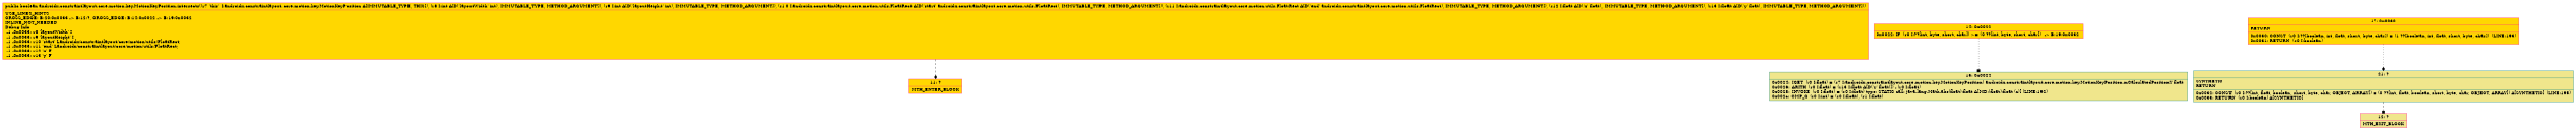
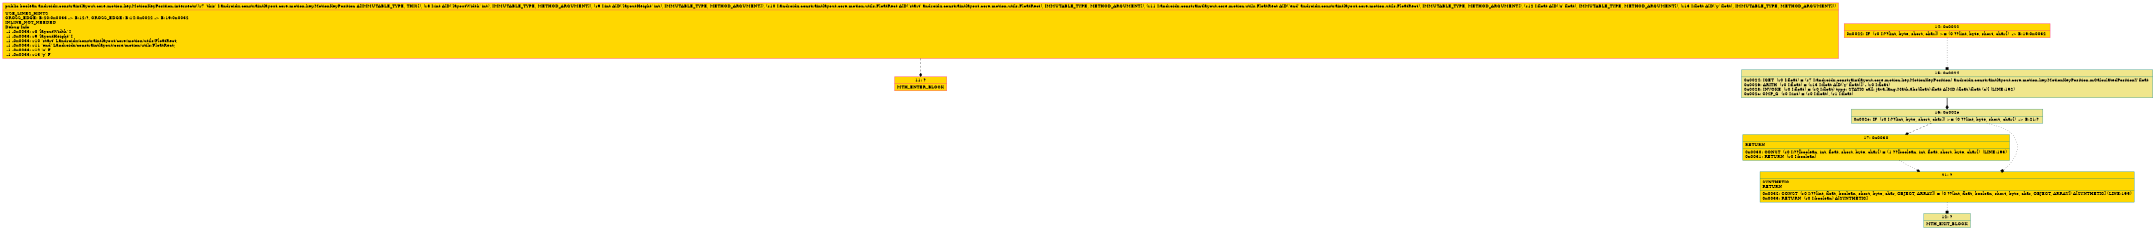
  digraph {
    node [color=teal fillcolor=gold shape=record style=filled]
    edge [arrowhead=diamond style=dotted]
    n1 [color=deeppink label="{11\:\ ?|MTH_ENTER_BLOCK\l}"]
    n2 [color=deeppink label="{14\:\ 0x0022|0x0022: IF  (r0 I:??[int, byte, short, char]) \>= (0 ??[int, byte, short, char])  \-\> B:19:0x0032 \l}"]
    n3 [fillcolor=khaki label="{15\:\ 0x0024|0x0024: IGET  (r0 I:float) = (r7 I:androidx.constraintlayout.core.motion.key.MotionKeyPosition) androidx.constraintlayout.core.motion.key.MotionKeyPosition.mCalculatedPositionY float \l0x0026: ARITH  (r0 I:float) = (r13 I:float A[D('y' float)]) \- (r0 I:float) \l0x0028: INVOKE  (r0 I:float) = (r0 I:float) type: STATIC call: java.lang.Math.abs(float):float A[MD:(float):float (c)] (LINE:192)\l0x002c: CMP_G  (r0 I:int) = (r0 I:float), (r1 I:float) \l}"]
-   n5 [color=deeppink label="{17\:\ 0x0030|RETURN\l|0x0030: CONST  (r0 I:??[boolean, int, float, short, byte, char]) = (1 ??[boolean, int, float, short, byte, char])  (LINE:193)\l0x0031: RETURN  (r0 I:boolean) \l}"]
-   n6 [fillcolor=khaki label="{21\:\ ?|SYNTHETIC\lRETURN\l|0x0032: CONST  (r0 I:??[int, float, boolean, short, byte, char, OBJECT, ARRAY]) = (0 ??[int, float, boolean, short, byte, char, OBJECT, ARRAY]) A[SYNTHETIC] (LINE:195)\l0x0033: RETURN  (r0 I:boolean) A[SYNTHETIC]\l}"]
-   n7 [color=deeppink fillcolor=khaki label="{12\:\ ?|MTH_EXIT_BLOCK\l}"]
+   n4 [fillcolor=khaki label="{16\:\ 0x002e|0x002e: IF  (r0 I:??[int, byte, short, char]) \>= (0 ??[int, byte, short, char])  \-\> B:21:? \l}"]
+   n5 [label="{17\:\ 0x0030|RETURN\l|0x0030: CONST  (r0 I:??[boolean, int, float, short, byte, char]) = (1 ??[boolean, int, float, short, byte, char])  (LINE:193)\l0x0031: RETURN  (r0 I:boolean) \l}"]
+   n6 [label="{21\:\ ?|SYNTHETIC\lRETURN\l|0x0032: CONST  (r0 I:??[int, float, boolean, short, byte, char, OBJECT, ARRAY]) = (0 ??[int, float, boolean, short, byte, char, OBJECT, ARRAY]) A[SYNTHETIC] (LINE:195)\l0x0033: RETURN  (r0 I:boolean) A[SYNTHETIC]\l}"]
+   n7 [fillcolor=khaki label="{12\:\ ?|MTH_EXIT_BLOCK\l}"]
    n8 [color=deeppink label="{public boolean androidx.constraintlayout.core.motion.key.MotionKeyPosition.intersects((r7 'this' I:androidx.constraintlayout.core.motion.key.MotionKeyPosition A[IMMUTABLE_TYPE, THIS]), (r8 I:int A[D('layoutWidth' int), IMMUTABLE_TYPE, METHOD_ARGUMENT]), (r9 I:int A[D('layoutHeight' int), IMMUTABLE_TYPE, METHOD_ARGUMENT]), (r10 I:androidx.constraintlayout.core.motion.utils.FloatRect A[D('start' androidx.constraintlayout.core.motion.utils.FloatRect), IMMUTABLE_TYPE, METHOD_ARGUMENT]), (r11 I:androidx.constraintlayout.core.motion.utils.FloatRect A[D('end' androidx.constraintlayout.core.motion.utils.FloatRect), IMMUTABLE_TYPE, METHOD_ARGUMENT]), (r12 I:float A[D('x' float), IMMUTABLE_TYPE, METHOD_ARGUMENT]), (r13 I:float A[D('y' float), IMMUTABLE_TYPE, METHOD_ARGUMENT]))  | USE_LINES_HINTS\lCROSS_EDGE: B:20:0x0033 \-\> B:12:?, CROSS_EDGE: B:14:0x0022 \-\> B:19:0x0032\lINLINE_NOT_NEEDED\lDebug Info:\l  \-1 \-0x0033: r8 'layoutWidth' I\l  \-1 \-0x0033: r9 'layoutHeight' I\l  \-1 \-0x0033: r10 'start' Landroidx\/constraintlayout\/core\/motion\/utils\/FloatRect;\l  \-1 \-0x0033: r11 'end' Landroidx\/constraintlayout\/core\/motion\/utils\/FloatRect;\l  \-1 \-0x0033: r12 'x' F\l  \-1 \-0x0033: r13 'y' F\l}"]
    n2 -> n3 [arrowhead=box]
+   n3 -> n4 [style=bold]
+   n4 -> n5 [style=dashed]
+   n4 -> n6 [arrowhead=box]
    n5 -> n6
-   n6 -> n7 [arrowhead=box style=dashed]
+   n6 -> n7 [arrowhead=box]
    n8 -> n1 [style=dashed]
  }
